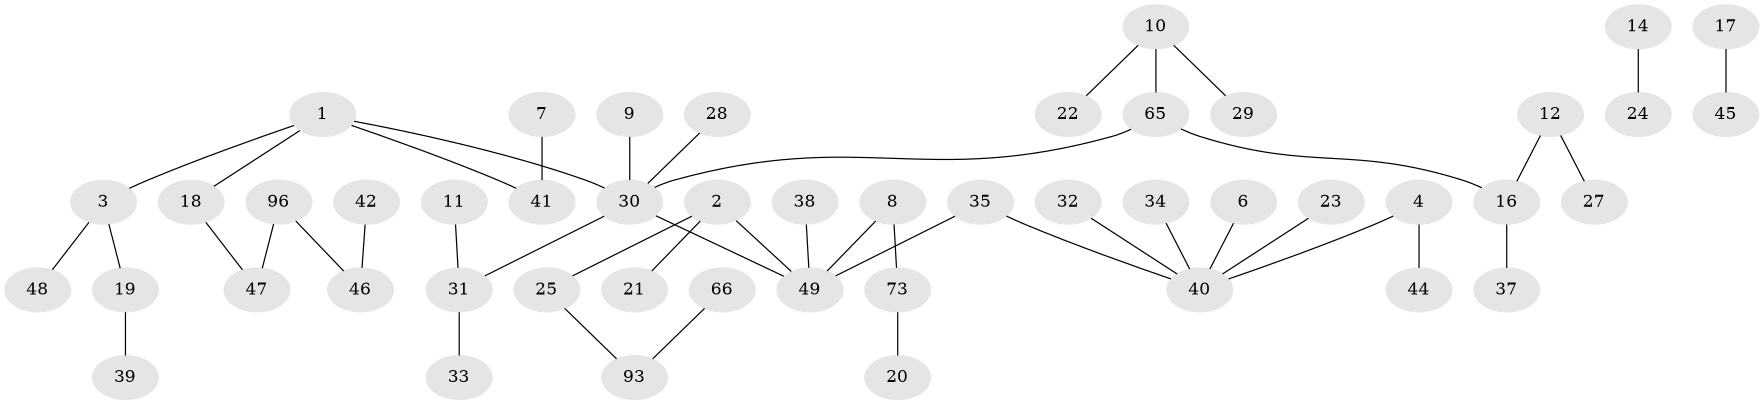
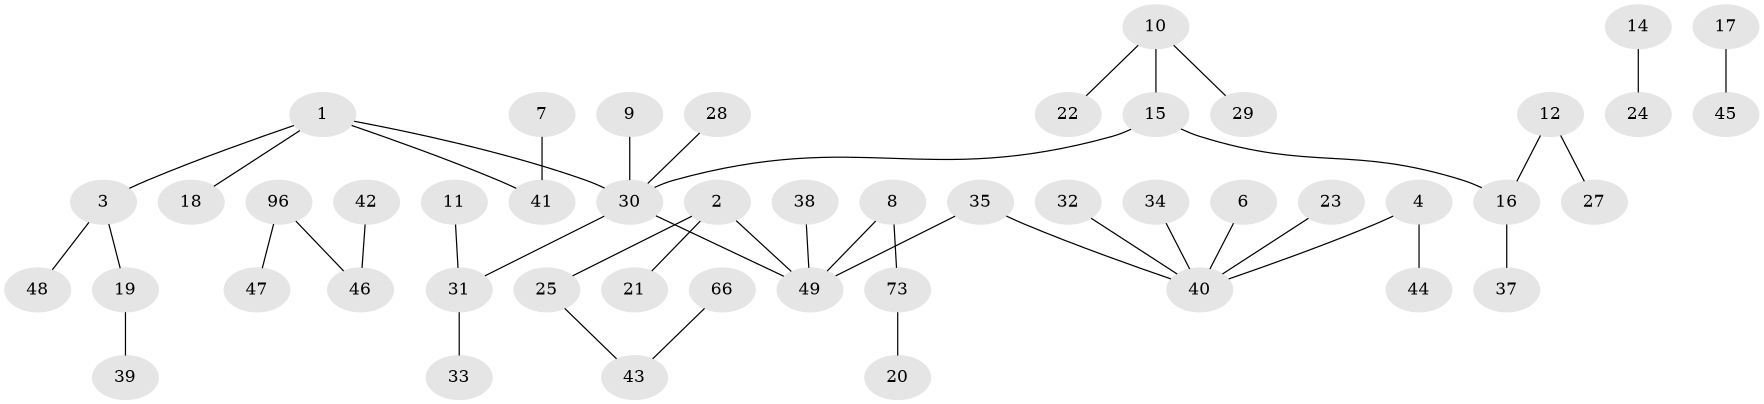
  graph {
    node [color=gray90 style=filled]
    edge [weight=1.0]
    1
    3
    18
    30
    41
    19
    48
    47
    49
    31
    2
    21
    25
-   43 [label=93]
+   43
    39
    4
    40
    44
    6
    7
    8
    n22 [label=73]
    20
    9
    10
-   15 [label=65]
+   15
    22
    29
    16
    11
    33
    12
    27
    37
    14
    24
    17
    45
    23
    n40 [label=96]
    46
    28
    32
    34
    35
    n46 [label=66]
    38
    42
    1 -- 3
    1 -- 18
    1 -- 30
    1 -- 41
    3 -- 19
    3 -- 48
-   18 -- 47
    30 -- 49
    30 -- 31
    19 -- 39
    31 -- 33
    2 -- 49
    2 -- 21
    2 -- 25
    25 -- 43
    4 -- 40
    4 -- 44
    6 -- 40
    7 -- 41
    8 -- 49
    8 -- n22
    n22 -- 20
    9 -- 30
    10 -- 15
    10 -- 22
    10 -- 29
    15 -- 30
    15 -- 16
    16 -- 37
    11 -- 31
    12 -- 16
    12 -- 27
    14 -- 24
    17 -- 45
    23 -- 40
    n40 -- 47
    n40 -- 46
    28 -- 30
    32 -- 40
    34 -- 40
    35 -- 49
    35 -- 40
    n46 -- 43
    38 -- 49
    42 -- 46
  }
